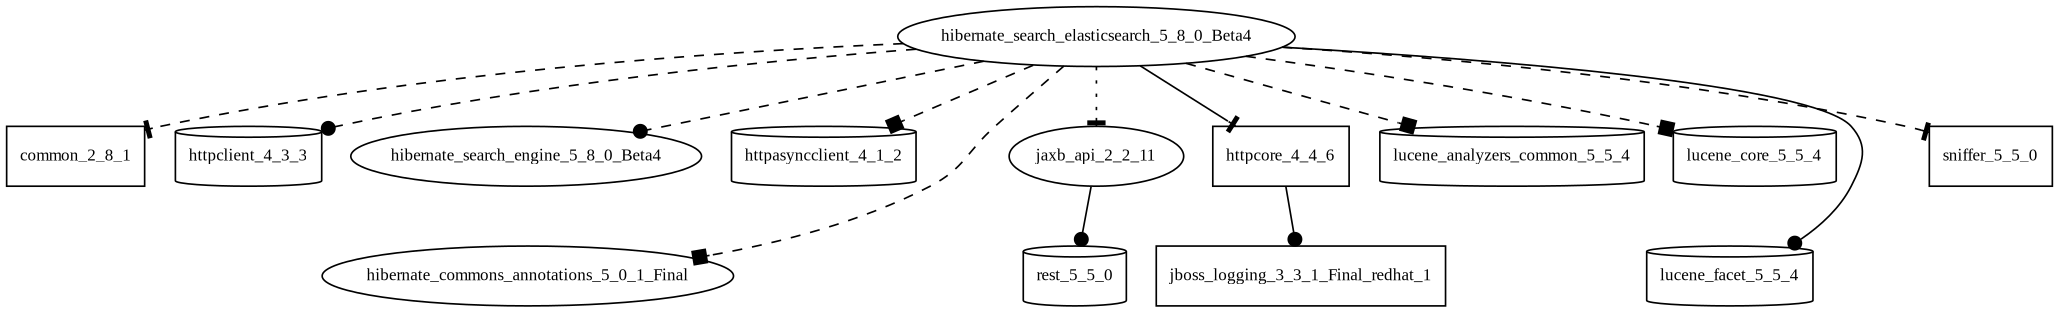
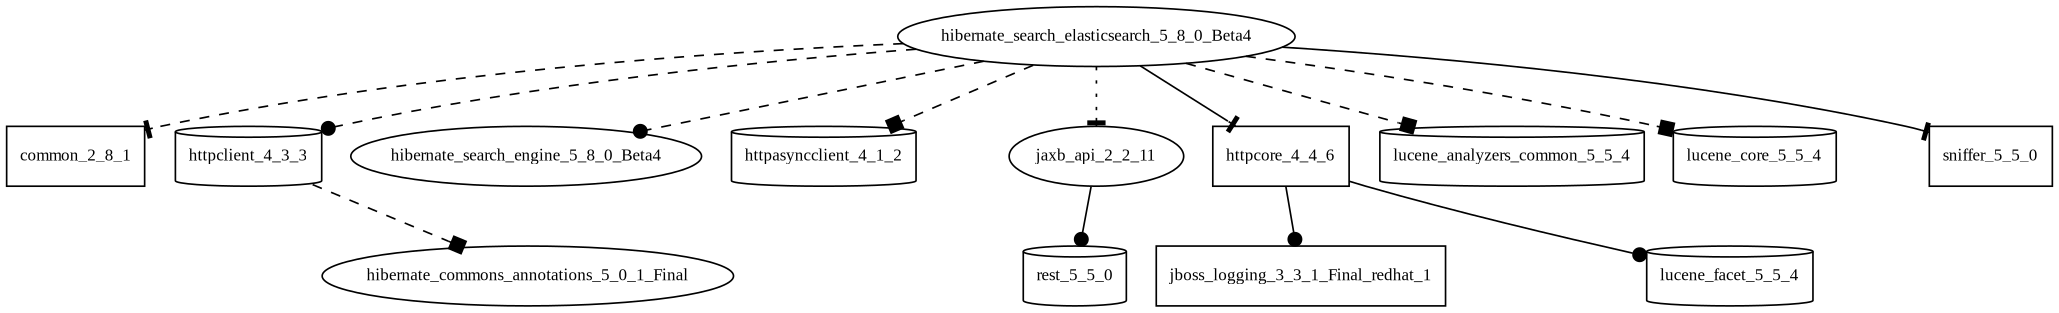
  digraph {
    fontname="Liberation Serif"
    node [fontname="Liberation Serif" fontsize=10.0 shape=cylinder]
    edge [arrowhead=dot fontname="Liberation Serif" style=dashed]
    hibernate_search_elasticsearch_5_8_0_Beta4 [shape=ellipse]
    n2 [label=common_2_8_1 shape=box]
    hibernate_commons_annotations_5_0_1_Final [shape=ellipse]
    hibernate_search_engine_5_8_0_Beta4 [shape=ellipse]
    httpasyncclient_4_1_2
    n6 [label=httpclient_4_3_3]
    httpcore_4_4_6 [shape=box]
    jaxb_api_2_2_11 [shape=ellipse]
    lucene_analyzers_common_5_5_4
    lucene_core_5_5_4
    lucene_facet_5_5_4
    sniffer_5_5_0 [shape=box]
    jboss_logging_3_3_1_Final_redhat_1 [shape=box]
    rest_5_5_0
    hibernate_search_elasticsearch_5_8_0_Beta4 -> n2 [arrowhead=tee]
-   hibernate_search_elasticsearch_5_8_0_Beta4 -> hibernate_commons_annotations_5_0_1_Final [arrowhead=box]
+   n6 -> hibernate_commons_annotations_5_0_1_Final [arrowhead=box]
    hibernate_search_elasticsearch_5_8_0_Beta4 -> hibernate_search_engine_5_8_0_Beta4
    hibernate_search_elasticsearch_5_8_0_Beta4 -> httpasyncclient_4_1_2 [arrowhead=box]
    hibernate_search_elasticsearch_5_8_0_Beta4 -> n6
    hibernate_search_elasticsearch_5_8_0_Beta4 -> httpcore_4_4_6 [arrowhead=tee style=solid]
    hibernate_search_elasticsearch_5_8_0_Beta4 -> jaxb_api_2_2_11 [arrowhead=tee style=dotted]
    hibernate_search_elasticsearch_5_8_0_Beta4 -> lucene_analyzers_common_5_5_4 [arrowhead=box]
    hibernate_search_elasticsearch_5_8_0_Beta4 -> lucene_core_5_5_4 [arrowhead=box]
-   hibernate_search_elasticsearch_5_8_0_Beta4 -> lucene_facet_5_5_4 [style=solid]
-   hibernate_search_elasticsearch_5_8_0_Beta4 -> sniffer_5_5_0 [arrowhead=tee]
+   httpcore_4_4_6 -> lucene_facet_5_5_4 [style=solid]
+   hibernate_search_elasticsearch_5_8_0_Beta4 -> sniffer_5_5_0 [arrowhead=tee style=solid]
    httpcore_4_4_6 -> jboss_logging_3_3_1_Final_redhat_1 [style=solid]
    jaxb_api_2_2_11 -> rest_5_5_0 [style=solid]
  }
